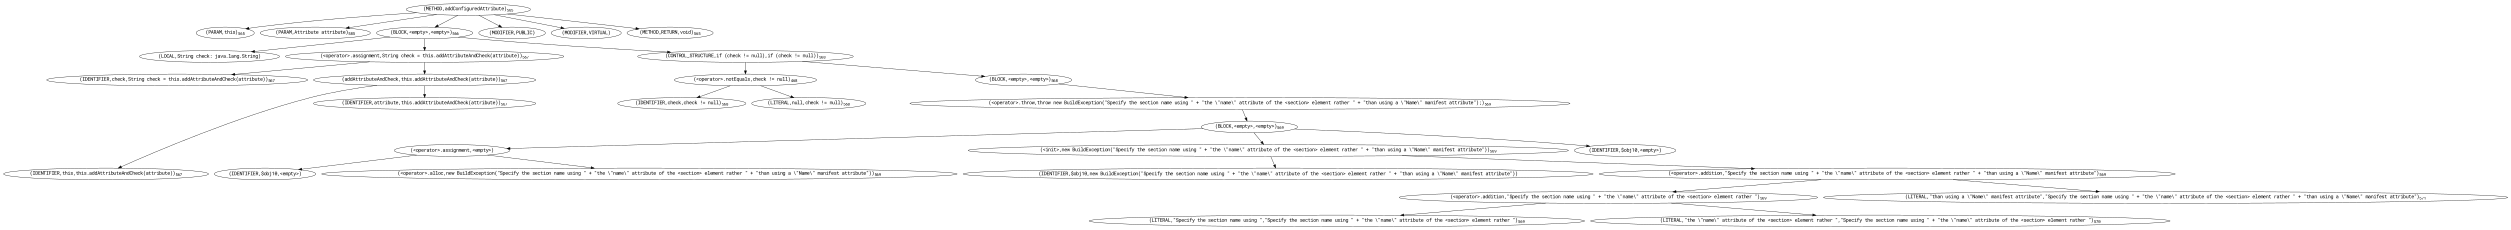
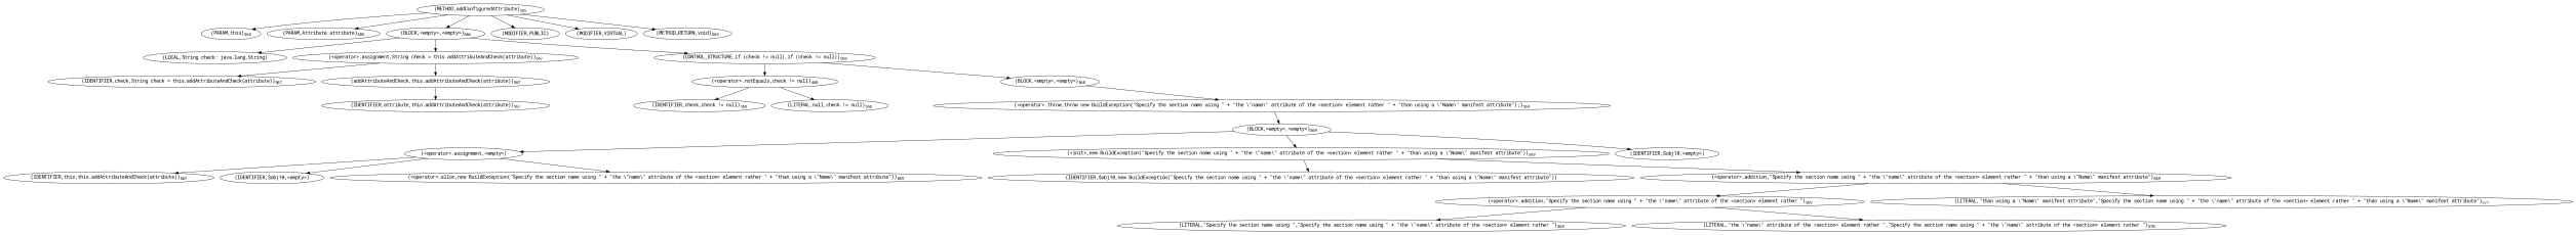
  digraph {
    fontname="Roboto Mono"
    node [fontname="Roboto Mono"]
    edge [fontname="Roboto Mono"]
    n1 [label=<(METHOD,addConfiguredAttribute)<SUB>565</SUB>>]
    n2 [label=<(PARAM,this)<SUB>565</SUB>>]
    n3 [label=<(PARAM,Attribute attribute)<SUB>585</SUB>>]
    n4 [label=<(BLOCK,&lt;empty&gt;,&lt;empty&gt;)<SUB>566</SUB>>]
    n5 [label=<(MODIFIER,PUBLIC)>]
    n6 [label=<(MODIFIER,VIRTUAL)>]
    n7 [label=<(METHOD_RETURN,void)<SUB>565</SUB>>]
    n8 [label=<(LOCAL,String check: java.lang.String)>]
    n9 [label=<(&lt;operator&gt;.assignment,String check = this.addAttributeAndCheck(attribute))<SUB>567</SUB>>]
    n10 [label=<(CONTROL_STRUCTURE,if (check != null),if (check != null))<SUB>568</SUB>>]
    n11 [label=<(IDENTIFIER,check,String check = this.addAttributeAndCheck(attribute))<SUB>567</SUB>>]
    n12 [label=<(addAttributeAndCheck,this.addAttributeAndCheck(attribute))<SUB>567</SUB>>]
    n13 [label=<(&lt;operator&gt;.notEquals,check != null)<SUB>468</SUB>>]
    n14 [label=<(BLOCK,&lt;empty&gt;,&lt;empty&gt;)<SUB>568</SUB>>]
    n15 [label=<(IDENTIFIER,this,this.addAttributeAndCheck(attribute))<SUB>567</SUB>>]
    n16 [label=<(IDENTIFIER,attribute,this.addAttributeAndCheck(attribute))<SUB>567</SUB>>]
    n17 [label=<(IDENTIFIER,check,check != null)<SUB>568</SUB>>]
    n18 [label=<(LITERAL,null,check != null)<SUB>568</SUB>>]
    n19 [label=<(&lt;operator&gt;.throw,throw new BuildException(&quot;Specify the section name using &quot; + &quot;the \&quot;name\&quot; attribute of the &lt;section&gt; element rather &quot; + &quot;than using a \&quot;Name\&quot; manifest attribute&quot;);)<SUB>569</SUB>>]
    n20 [label=<(BLOCK,&lt;empty&gt;,&lt;empty&gt;)<SUB>569</SUB>>]
    n21 [label=<(&lt;operator&gt;.assignment,&lt;empty&gt;)>]
    n22 [label=<(&lt;init&gt;,new BuildException(&quot;Specify the section name using &quot; + &quot;the \&quot;name\&quot; attribute of the &lt;section&gt; element rather &quot; + &quot;than using a \&quot;Name\&quot; manifest attribute&quot;))<SUB>569</SUB>>]
    n23 [label=<(IDENTIFIER,$obj10,&lt;empty&gt;)>]
    n24 [label=<(IDENTIFIER,$obj10,&lt;empty&gt;)>]
    n25 [label=<(&lt;operator&gt;.alloc,new BuildException(&quot;Specify the section name using &quot; + &quot;the \&quot;name\&quot; attribute of the &lt;section&gt; element rather &quot; + &quot;than using a \&quot;Name\&quot; manifest attribute&quot;))<SUB>569</SUB>>]
    n26 [label=<(IDENTIFIER,$obj10,new BuildException(&quot;Specify the section name using &quot; + &quot;the \&quot;name\&quot; attribute of the &lt;section&gt; element rather &quot; + &quot;than using a \&quot;Name\&quot; manifest attribute&quot;))>]
    n27 [label=<(&lt;operator&gt;.addition,&quot;Specify the section name using &quot; + &quot;the \&quot;name\&quot; attribute of the &lt;section&gt; element rather &quot; + &quot;than using a \&quot;Name\&quot; manifest attribute&quot;)<SUB>569</SUB>>]
    n28 [label=<(&lt;operator&gt;.addition,&quot;Specify the section name using &quot; + &quot;the \&quot;name\&quot; attribute of the &lt;section&gt; element rather &quot;)<SUB>569</SUB>>]
    n29 [label=<(LITERAL,&quot;than using a \&quot;Name\&quot; manifest attribute&quot;,&quot;Specify the section name using &quot; + &quot;the \&quot;name\&quot; attribute of the &lt;section&gt; element rather &quot; + &quot;than using a \&quot;Name\&quot; manifest attribute&quot;)<SUB>571</SUB>>]
    n30 [label=<(LITERAL,&quot;Specify the section name using &quot;,&quot;Specify the section name using &quot; + &quot;the \&quot;name\&quot; attribute of the &lt;section&gt; element rather &quot;)<SUB>569</SUB>>]
    n31 [label=<(LITERAL,&quot;the \&quot;name\&quot; attribute of the &lt;section&gt; element rather &quot;,&quot;Specify the section name using &quot; + &quot;the \&quot;name\&quot; attribute of the &lt;section&gt; element rather &quot;)<SUB>570</SUB>>]
    n1 -> n2
    n1 -> n3
    n1 -> n4
    n1 -> n5
    n1 -> n6
    n1 -> n7
    n4 -> n8
    n4 -> n9
    n4 -> n10
    n9 -> n11
    n9 -> n12
    n10 -> n13
    n10 -> n14
-   n12 -> n15
+   n21 -> n15
    n12 -> n16
    n13 -> n17
    n13 -> n18
    n14 -> n19
    n19 -> n20
    n20 -> n21
    n20 -> n22
    n20 -> n23
    n21 -> n24
    n21 -> n25
    n22 -> n26
    n22 -> n27
    n27 -> n28
    n27 -> n29
    n28 -> n30
    n28 -> n31
  }
